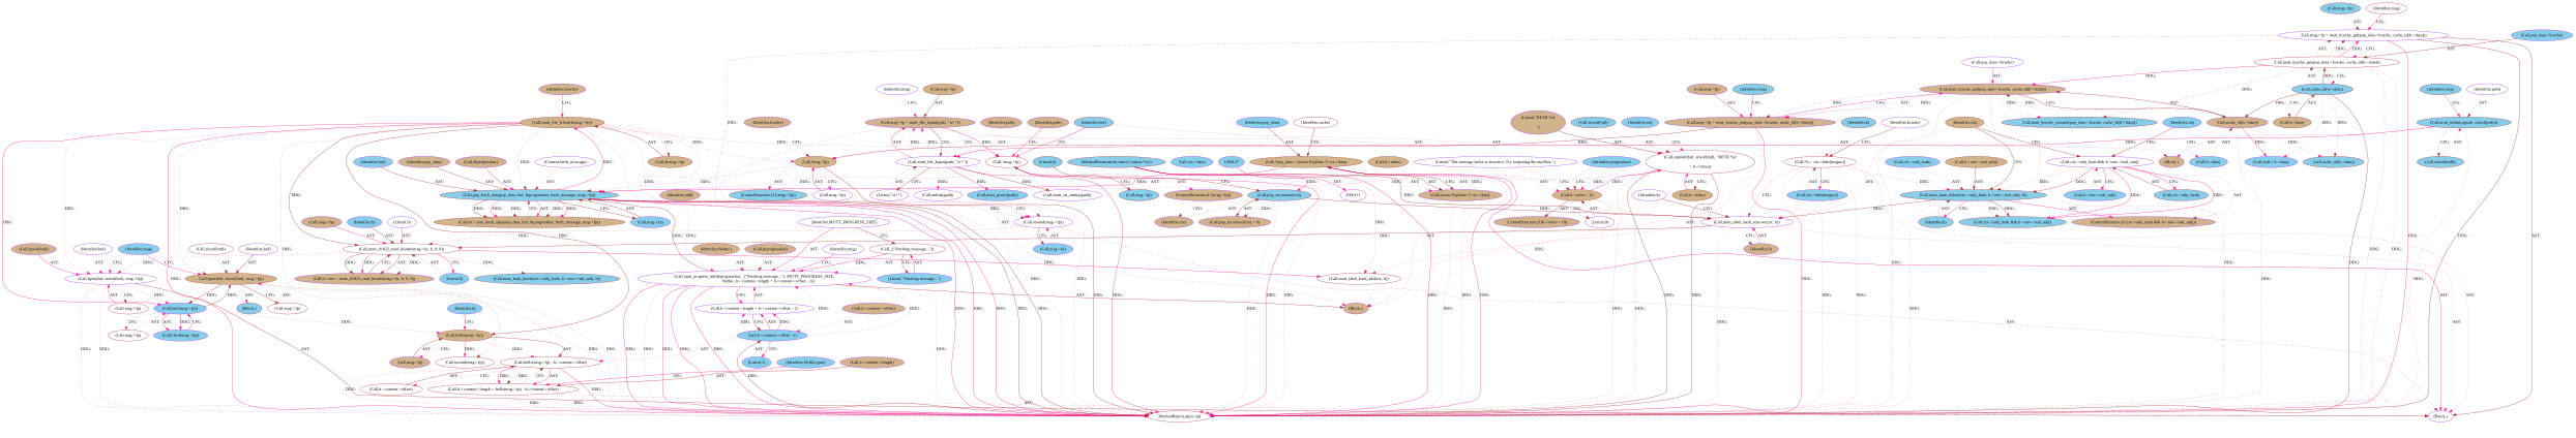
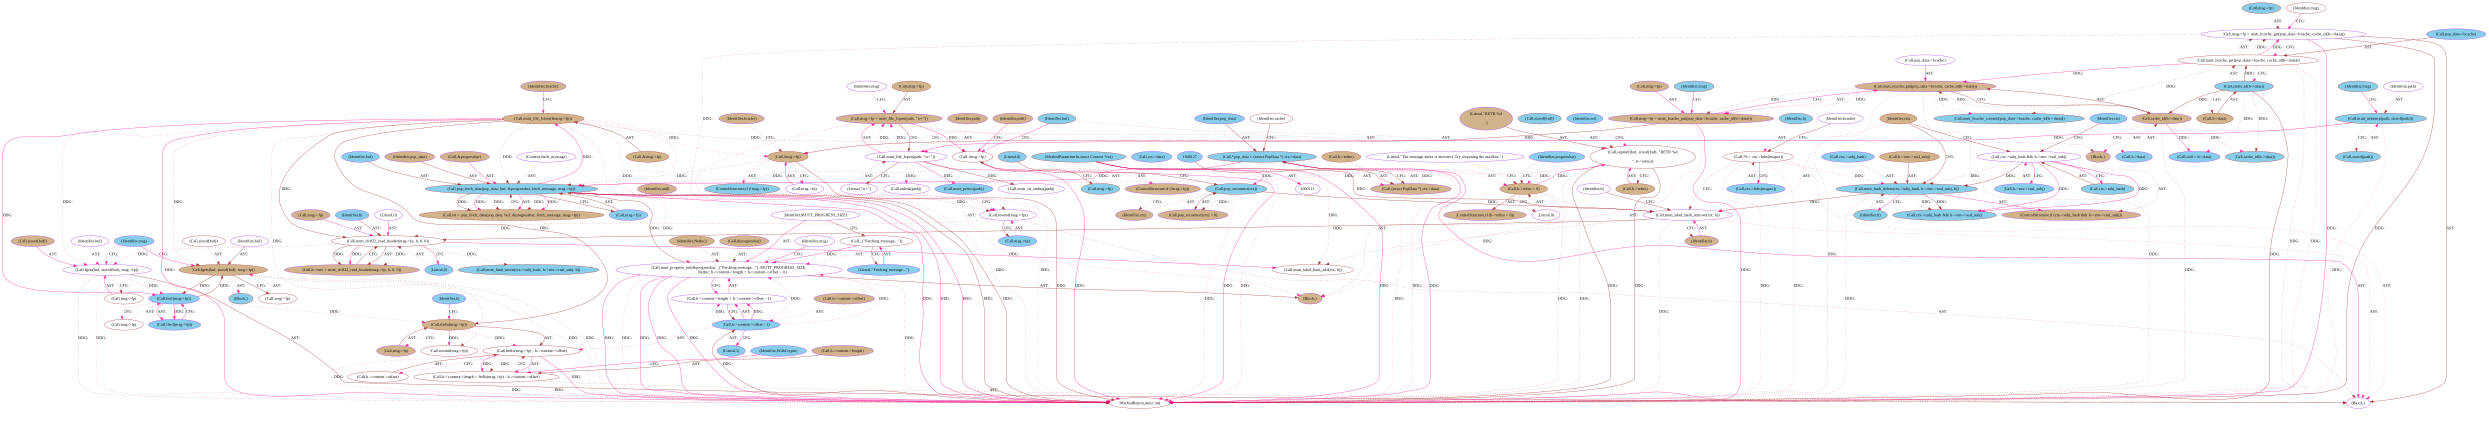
  digraph {
    fontname="Liberation Serif"
    node [color=purple fillcolor=skyblue fontname="Liberation Serif" style=filled]
    edge [color=deeppink fontname="Liberation Serif" style=dotted]
    n1 [color=brown fillcolor=white label="(Call,ftello(msg->fp) - h->content->offset)"]
    n2 [color=brown fillcolor=white label="(Call,h->content->length = ftello(msg->fp) - h->content->offset)"]
    n3 [color=brown fillcolor=white label="(MethodReturn,static int)"]
    n4 [color=brown fillcolor=white label="(Call,h->content->offset)"]
    n5 [fillcolor=white label="(Block,)"]
    n6 [color=brown fillcolor=tan label="(Call,ftello(msg->fp))"]
    n7 [color=brown fillcolor=white label="(Call,rewind(msg->fp))"]
    n8 [fillcolor=tan label="(Call,msg->fp)"]
    n9 [label="(Call,feof(msg->fp))"]
    n10 [color=brown fillcolor=tan label="(Call,fgets(buf, sizeof(buf), msg->fp))"]
    n11 [color=brown fillcolor=white label="(Call,msg->fp)"]
    n12 [label="(Call,!feof(msg->fp))"]
    n13 [color=brown label="(Block,)"]
    n14 [color=brown fillcolor=white label="(Call,msg->fp)"]
    n15 [color=brown fillcolor=tan label="(Call,mutt_file_fclose(&msg->fp))"]
    n16 [color=brown label="(Call,pop_fetch_data(pop_data, buf, &progressbar, fetch_message, msg->fp))"]
    n17 [color=brown fillcolor=tan label="(Call,!msg->fp)"]
    n18 [color=brown fillcolor=white label="(Call,!msg->fp)"]
    n19 [fillcolor=white label="(Call,fgets(buf, sizeof(buf), msg->fp))"]
    n20 [color=brown fillcolor=white label="(Call,mutt_rfc822_read_header(msg->fp, h, 0, 0))"]
    n21 [fillcolor=white label="(Call,rewind(msg->fp))"]
    n22 [fillcolor=tan label="(Block,)"]
    n23 [color=brown fillcolor=tan label="(Call,&msg->fp)"]
    n24 [fillcolor=white label="(Call,mutt_progress_init(&progressbar, _(\"Fetching message...\"), MUTT_PROGRESS_SIZE,\n                        NetInc, h->content->length + h->content->offset - 1))"]
    n25 [color=brown fillcolor=tan label="(Call,ret = pop_fetch_data(pop_data, buf, &progressbar, fetch_message, msg->fp))"]
    n26 [label="(Call,msg->fp)"]
    n27 [color=brown label="(ControlStructure,if (!msg->fp))"]
    n28 [fillcolor=white label="(Call,msg->fp)"]
    n29 [color=brown label="(Call,msg->fp)"]
    n30 [fillcolor=tan label="(ControlStructure,if (!msg->fp))"]
    n31 [color=brown fillcolor=white label="(Call,msg->fp)"]
    n32 [color=brown fillcolor=white label="(Call,mutt_label_hash_add(ctx, h))"]
    n33 [color=brown label="(Call,mutt_hash_insert(ctx->subj_hash, h->env->real_subj, h))"]
    n34 [fillcolor=tan label="(Call,h->env = mutt_rfc822_read_header(msg->fp, h, 0, 0))"]
    n35 [label="(Literal,0)"]
    n36 [label="(Call,msg->fp)"]
    n37 [fillcolor=white label="(Call,h->content->length + h->content->offset - 1)"]
-   n38 [color=brown fillcolor=tan label="(Call,*pop_data = (struct PopData *) ctx->data)"]
+   n38 [color=brown label="(Call,*pop_data = (struct PopData *) ctx->data)"]
    n39 [fillcolor=tan label="(Call,(struct PopData *) ctx->data)"]
    n40 [label="(Call,ctx->data)"]
    n41 [color=brown fillcolor=white label="(Call,snprintf(buf, sizeof(buf), \"RETR %d\r\n\", h->refno))"]
    n42 [color=brown fillcolor=tan label="(Call,h->refno < 0)"]
    n43 [color=brown fillcolor=tan label="(Call,h->refno)"]
    n44 [fillcolor=white label="(Literal,0)"]
    n45 [fillcolor=tan label="(ControlStructure,if (h->refno < 0))"]
    n46 [label="(Call,h->content->offset - 1)"]
    n47 [color=brown fillcolor=white label="(Call,_(\"Fetching message...\"))"]
    n48 [label="(Literal,\"Fetching message...\")"]
    n49 [label="(Literal,1)"]
    n50 [fillcolor=tan label="(Call,msg->fp = mutt_bcache_put(pop_data->bcache, cache_id(h->data)))"]
    n51 [fillcolor=tan label="(Call,mutt_bcache_put(pop_data->bcache, cache_id(h->data)))"]
    n52 [fillcolor=tan label="(Call,cache_id(h->data))"]
    n53 [color=brown label="(Call,mutt_bcache_commit(pop_data->bcache, cache_id(h->data)))"]
    n54 [color=brown label="(Call,cache_id(h->data))"]
    n55 [label="(Call,uidl = h->data)"]
    n56 [label="(Call,h->data)"]
    n57 [color=brown fillcolor=white label="(Call,mutt_bcache_get(pop_data->bcache, cache_id(h->data)))"]
    n58 [color=brown label="(Call,cache_id(h->data))"]
    n59 [fillcolor=white label="(Call,msg->fp = mutt_bcache_get(pop_data->bcache, cache_id(h->data)))"]
    n60 [color=brown fillcolor=tan label="(Call,h->data)"]
    n61 [fillcolor=tan label="(Call,msg->fp = mutt_file_fopen(path, \"w+\"))"]
    n62 [fillcolor=white label="(Call,mutt_file_fopen(path, \"w+\"))"]
    n63 [fillcolor=tan label="(Block,)"]
    n64 [label="(Call,mutt_perror(path))"]
    n65 [fillcolor=white label="(Call,mutt_str_strdup(path))"]
    n66 [fillcolor=white label="(Literal,\"w+\")"]
    n67 [fillcolor=white label="(Call,unlink(path))"]
    n68 [color=brown label="(Call,mutt_mktemp(path, sizeof(path)))"]
-   n69 [color=brown label="(Call,sizeof(uidl))"]
+   n69 [color=brown label="(Call,sizeof(path))"]
    n70 [fillcolor=white label="(Call,mutt_label_hash_remove(ctx, h))"]
    n71 [fillcolor=tan label="(Identifier,h)"]
    n72 [color=brown label="(Call,pop_reconnect(ctx))"]
    n73 [fillcolor=tan label="(Identifier,ctx)"]
    n74 [fillcolor=tan label="(Call,pop_reconnect(ctx) < 0)"]
    n75 [color=brown label="(MethodParameterIn,struct Context *ctx)"]
    1000111 [fillcolor=white]
    n77 [color=brown label="(Call,mutt_hash_delete(ctx->subj_hash, h->env->real_subj, h))"]
    n78 [fillcolor=tan label="(ControlStructure,if (ctx->subj_hash && h->env->real_subj))"]
    n79 [color=brown label="(Identifier,h)"]
    n80 [color=brown label="(Call,ctx->subj_hash && h->env->real_subj)"]
    n81 [fillcolor=white label="(Call,ctx->subj_hash && h->env->real_subj)"]
    n82 [color=brown label="(Call,ctx->subj_hash)"]
    n83 [label="(Call,h->env->real_subj)"]
    n84 [color=brown fillcolor=white label="(Call,*h = ctx->hdrs[msgno])"]
    n85 [label="(Call,ctx->hdrs[msgno])"]
    n86 [color=brown label="(Identifier,h)"]
    n87 [fillcolor=tan label="(Identifier,path)"]
    n88 [fillcolor=white label="(Identifier,h)"]
    n89 [fillcolor=tan label="(Identifier,bcache)"]
    n90 [label="(Identifier,buf)"]
    n91 [fillcolor=white label="(Literal,\"The message index is incorrect. Try reopening the mailbox.\")"]
    n92 [label="(Call,ctx->subj_hash)"]
    n93 [fillcolor=tan label="(Identifier,bcache)"]
    n94 [fillcolor=white label="(Call,pop_data->bcache)"]
    n95 [fillcolor=tan label="(Identifier,pop_data)"]
    n96 [fillcolor=tan label="(Identifier,path)"]
    n97 [color=brown fillcolor=tan label="(Identifier,ctx)"]
    n98 [color=brown fillcolor=white label="(Call,sizeof(buf))"]
    n99 [fillcolor=tan label="(Call,&progressbar)"]
    n100 [color=brown label="(Literal,0)"]
    n101 [label="(Identifier,h)"]
    n102 [fillcolor=tan label="(Identifier,uidl)"]
    n103 [label="(Identifier,progressbar)"]
    n104 [label="(Identifier,WithCrypto)"]
    n105 [color=brown label="(Identifier,msg)"]
    n106 [color=brown label="(Call,msg->fp)"]
    n107 [fillcolor=white label="(Identifier,msg)"]
    n108 [color=brown fillcolor=tan label="(Call,h->env->real_subj)"]
    n109 [fillcolor=white label="(Identifier,bcache)"]
    n110 [fillcolor=tan label="(Call,msg->fp)"]
    n111 [color=brown fillcolor=tan label="(Call,h->refno)"]
    n112 [fillcolor=tan label="(Call,h->content->offset)"]
    n113 [fillcolor=white label="(Identifier,msg)"]
    n114 [fillcolor=white label="(Context,fetch_message)"]
    n115 [label="(Identifier,ctx)"]
    n116 [fillcolor=tan label="(Call,h->content->length)"]
    n117 [fillcolor=white label="(Identifier,buf)"]
    n118 [color=brown fillcolor=white label="(Identifier,cache)"]
    n119 [fillcolor=white label="(Identifier,MUTT_PROGRESS_SIZE)"]
    n120 [fillcolor=white label="(Identifier,path)"]
    n121 [color=brown fillcolor=tan label="(Identifier,NetInc)"]
    n122 [color=brown fillcolor=white label="(Identifier,msg)"]
    n123 [fillcolor=tan label="(Call,msg->fp)"]
    n124 [fillcolor=tan label="(Call,&progressbar)"]
    n125 [fillcolor=tan label="(Literal,\"RETR %d\r\n\")"]
    n126 [label="(Identifier,h)"]
    n127 [color=brown label="(Identifier,msg)"]
    n128 [color=brown label="(Call,sizeof(buf))"]
    n129 [label="(Call,pop_data->bcache)"]
    n130 [fillcolor=white label="(Literal,0)"]
    n131 [label="(Identifier,pop_data)"]
    n132 [label="(Identifier,ret)"]
    n133 [fillcolor=tan label="(Call,sizeof(buf))"]
    n134 [color=brown fillcolor=tan label="(Call,msg->fp)"]
    n135 [color=brown label="(Identifier,buf)"]
    n136 [fillcolor=white label="(Identifier,buf)"]
    n137 [label="(Identifier,msg)"]
    1000127
    n1 -> n2 [label="AST: " style=solid]
    n1 -> n2 [label="DDG: " style=solid]
    n1 -> n2 [color=brown label="DDG: "]
    n1 -> n3 [label="DDG: " style=solid]
    n1 -> n3 [label="DDG: "]
    n1 -> n4 [label="CFG: "]
    n2 -> n1 [color=brown label="CFG: "]
    n2 -> n3 [color=brown label="DDG: "]
    n2 -> n3 [label="DDG: "]
    n2 -> n5 [color=brown label="AST: "]
    n4 -> n1 [color=brown label="AST: " style=solid]
    n6 -> n1 [color=brown label="AST: " style=solid]
    n6 -> n1 [label="DDG: "]
    n6 -> n7 [label="DDG: " style=solid]
    n6 -> n8 [label="CFG: "]
    n8 -> n6 [color=brown label="AST: " style=solid]
    n9 -> n6 [label="DDG: "]
    n9 -> n10 [color=brown label="DDG: " style=solid]
    n9 -> n11 [label="CFG: "]
    n9 -> n12 [label="AST: " style=solid]
    n9 -> n12 [label="DDG: " style=solid]
    n10 -> n3 [color=brown label="DDG: "]
    n10 -> n3 [color=brown label="DDG: "]
    n10 -> n9 [color=brown label="DDG: " style=solid]
    n10 -> n13 [label="AST: "]
    n10 -> n14 [color=brown label="CFG: " style=solid]
    n11 -> n9 [label="AST: "]
    n12 -> n9 [label="CFG: " style=solid]
    n14 -> n10 [label="AST: "]
    n15 -> n3 [label="DDG: " style=solid]
    n15 -> n3 [label="DDG: "]
    n15 -> n6 [color=brown label="DDG: " style=solid]
    n15 -> n7 [color=brown label="DDG: "]
    n15 -> n9 [label="DDG: " style=solid]
    n15 -> n10 [color=brown label="DDG: "]
    n15 -> n16 [color=brown label="DDG: "]
    n15 -> n17 [label="DDG: "]
    n15 -> n18 [color=brown label="DDG: "]
    n15 -> n19 [label="DDG: "]
    n15 -> n20 [color=brown label="DDG: " style=solid]
    n15 -> n21 [label="DDG: "]
    n15 -> n22 [label="AST: "]
-   n15 -> n23 [color=brown label="CFG: "]
    n16 -> n3 [label="DDG: " style=solid]
    n16 -> n3 [label="DDG: " style=solid]
    n16 -> n3 [label="DDG: " style=solid]
    n16 -> n3 [color=brown label="DDG: " style=solid]
    n16 -> n3 [color=brown label="DDG: " style=solid]
    n16 -> n15 [label="DDG: " style=solid]
    n16 -> n21 [color=brown label="DDG: "]
    n16 -> n24 [label="DDG: "]
    n16 -> n25 [label="AST: " style=solid]
    n16 -> n25 [color=brown label="DDG: "]
    n16 -> n25 [label="DDG: " style=solid]
    n16 -> n25 [color=brown label="DDG: " style=solid]
    n16 -> n25 [label="DDG: " style=solid]
    n16 -> n25 [color=brown label="DDG: "]
    n16 -> n26 [color=brown label="CFG: " style=solid]
    n17 -> n3 [color=brown label="DDG: " style=solid]
    n17 -> n16 [color=brown label="DDG: "]
    n17 -> n27 [label="AST: "]
    n17 -> n28 [label="CFG: "]
    n18 -> n3 [label="DDG: " style=solid]
    n18 -> n3 [label="DDG: "]
    n18 -> n16 [color=brown label="DDG: "]
    n18 -> n29 [color=brown label="CFG: " style=solid]
    n18 -> n30 [label="AST: "]
    n19 -> n3 [color=brown label="DDG: "]
    n19 -> n3 [label="DDG: "]
    n19 -> n5 [color=brown label="AST: " style=solid]
    n19 -> n9 [label="DDG: "]
    n19 -> n31 [color=brown label="CFG: "]
    n20 -> n19 [label="DDG: "]
    n20 -> n32 [label="DDG: " style=solid]
    n20 -> n33 [color=brown label="DDG: "]
    n20 -> n34 [color=brown label="AST: " style=solid]
    n20 -> n34 [color=brown label="DDG: "]
    n20 -> n34 [color=brown label="DDG: " style=solid]
    n20 -> n34 [label="DDG: " style=solid]
    n20 -> n35 [label="CFG: " style=solid]
    n21 -> n5 [color=brown label="AST: "]
    n21 -> n20 [color=brown label="DDG: "]
    n21 -> n36 [color=brown label="CFG: " style=solid]
    n23 -> n15 [color=brown label="AST: " style=solid]
    n24 -> n3 [label="DDG: " style=solid]
    n24 -> n3 [label="DDG: "]
    n24 -> n3 [label="DDG: " style=solid]
    n24 -> n3 [label="DDG: " style=solid]
    n24 -> n3 [label="DDG: " style=solid]
    n24 -> n3 [label="DDG: "]
    n24 -> n16 [color=brown label="DDG: " style=solid]
    n24 -> n22 [color=brown label="AST: " style=solid]
    n24 -> n37 [label="CFG: " style=solid]
    n25 -> n16 [color=brown label="CFG: "]
    n26 -> n16 [color=brown label="AST: " style=solid]
    n28 -> n17 [label="AST: " style=solid]
    n29 -> n18 [color=brown label="AST: "]
    n31 -> n19 [label="AST: " style=solid]
    n34 -> n20 [color=brown label="CFG: " style=solid]
    n35 -> n20 [color=brown label="AST: "]
    n36 -> n21 [label="AST: "]
    n37 -> n24 [label="AST: " style=solid]
    n37 -> n46 [color=brown label="CFG: " style=solid]
    n38 -> n3 [label="DDG: "]
    n38 -> n3 [label="DDG: " style=solid]
    n38 -> n5 [label="AST: " style=solid]
    n38 -> n16 [label="DDG: " style=solid]
    n38 -> n39 [color=brown label="CFG: " style=solid]
    n39 -> n3 [label="DDG: "]
    n39 -> n38 [label="AST: "]
    n39 -> n38 [color=brown label="DDG: "]
    n40 -> n39 [label="AST: "]
    n41 -> n3 [color=brown label="DDG: " style=solid]
    n41 -> n3 [color=brown label="DDG: " style=solid]
    n41 -> n16 [label="DDG: "]
    n41 -> n22 [color=brown label="AST: "]
    n41 -> n42 [label="DDG: "]
    n41 -> n43 [color=brown label="CFG: "]
    n42 -> n3 [color=brown label="DDG: "]
    n42 -> n3 [color=brown label="DDG: "]
    n42 -> n41 [label="DDG: " style=solid]
    n42 -> n44 [color=brown label="CFG: "]
    n42 -> n45 [color=brown label="AST: " style=solid]
    n43 -> n41 [label="AST: " style=solid]
    n44 -> n42 [color=brown label="AST: "]
    n46 -> n1 [label="AST: "]
    n46 -> n3 [color=brown label="DDG: " style=solid]
    n46 -> n24 [label="DDG: "]
    n46 -> n24 [label="DDG: "]
    n46 -> n37 [label="AST: " style=solid]
    n46 -> n37 [label="DDG: " style=solid]
    n46 -> n37 [label="DDG: "]
    n46 -> n49 [label="CFG: " style=solid]
    n47 -> n24 [label="AST: "]
    n47 -> n24 [label="DDG: " style=solid]
    n47 -> n48 [color=brown label="CFG: " style=solid]
    n48 -> n47 [label="AST: " style=solid]
    n49 -> n46 [color=brown label="AST: "]
    n50 -> n3 [label="DDG: " style=solid]
    n50 -> n17 [color=brown label="DDG: " style=solid]
    n50 -> n22 [label="AST: "]
    n50 -> n51 [label="CFG: " style=solid]
    n51 -> n3 [color=brown label="DDG: "]
    n51 -> n3 [color=brown label="DDG: "]
    n51 -> n50 [label="AST: "]
    n51 -> n50 [label="DDG: "]
    n51 -> n50 [color=brown label="DDG: "]
    n51 -> n52 [color=brown label="CFG: " style=solid]
    n51 -> n53 [label="DDG: "]
    n52 -> n3 [color=brown label="DDG: "]
    n52 -> n51 [color=brown label="AST: " style=solid]
    n52 -> n51 [color=brown label="DDG: "]
    n52 -> n54 [label="DDG: "]
    n52 -> n55 [label="DDG: " style=solid]
    n52 -> n56 [label="CFG: "]
    n56 -> n52 [color=brown label="AST: "]
    n57 -> n3 [color=brown label="DDG: "]
    n57 -> n3 [label="DDG: "]
    n57 -> n51 [label="DDG: " style=solid]
    n57 -> n53 [color=brown label="DDG: "]
    n57 -> n58 [label="CFG: "]
    n57 -> n59 [color=brown label="AST: "]
    n57 -> n59 [color=brown label="DDG: "]
    n57 -> n59 [label="DDG: " style=solid]
    n58 -> n3 [color=brown label="DDG: " style=solid]
    n58 -> n52 [color=brown label="DDG: " style=solid]
    n58 -> n54 [color=brown label="DDG: "]
    n58 -> n55 [label="DDG: "]
    n58 -> n57 [color=brown label="AST: "]
    n58 -> n57 [color=brown label="DDG: " style=solid]
    n58 -> n60 [color=brown label="CFG: "]
    n59 -> n3 [label="DDG: " style=solid]
    n59 -> n3 [color=brown label="DDG: " style=solid]
    n59 -> n5 [color=brown label="AST: " style=solid]
    n59 -> n21 [color=brown label="DDG: "]
    n59 -> n57 [label="CFG: "]
    n60 -> n58 [color=brown label="AST: " style=solid]
    n61 -> n3 [label="DDG: "]
    n61 -> n18 [label="DDG: " style=solid]
    n61 -> n62 [color=brown label="CFG: " style=solid]
    n61 -> n63 [color=brown label="AST: "]
    n62 -> n3 [label="DDG: " style=solid]
    n62 -> n61 [label="AST: " style=solid]
    n62 -> n61 [label="DDG: "]
    n62 -> n61 [label="DDG: "]
    n62 -> n64 [label="DDG: " style=solid]
    n62 -> n65 [color=brown label="DDG: " style=solid]
    n62 -> n66 [color=brown label="CFG: " style=solid]
    n62 -> n67 [label="DDG: "]
    n66 -> n62 [color=brown label="AST: "]
    n68 -> n3 [label="DDG: "]
    n68 -> n62 [label="DDG: " style=solid]
    n68 -> n63 [label="AST: "]
    n68 -> n69 [color=brown label="CFG: "]
    n69 -> n68 [label="AST: "]
    n70 -> n3 [label="DDG: "]
    n70 -> n5 [label="AST: "]
    n70 -> n20 [color=brown label="DDG: " style=solid]
-   n70 -> n32 [label="DDG: "]
+   n70 -> n32 [color=brown label="DDG: "]
    n70 -> n71 [color=brown label="CFG: "]
    n71 -> n70 [label="AST: " style=solid]
    n72 -> n3 [label="DDG: "]
    n72 -> n70 [color=brown label="DDG: " style=solid]
    n72 -> n73 [color=brown label="CFG: "]
    n72 -> n74 [color=brown label="AST: " style=solid]
    n72 -> n74 [color=brown label="DDG: "]
    n73 -> n72 [color=brown label="AST: "]
    n75 -> n3 [label="DDG: " style=solid]
    n75 -> n32 [color=brown label="DDG: "]
    n75 -> n70 [color=brown label="DDG: " style=solid]
    n75 -> n72 [label="DDG: " style=solid]
    n75 -> 1000111 [label="AST: " style=solid]
    n77 -> n3 [label="DDG: "]
    n77 -> n70 [color=brown label="DDG: " style=solid]
    n77 -> n78 [label="AST: " style=solid]
    n77 -> n79 [label="CFG: " style=solid]
    n77 -> n80 [color=brown label="DDG: "]
    n77 -> n80 [color=brown label="DDG: " style=solid]
    n79 -> n77 [color=brown label="AST: "]
    n81 -> n77 [color=brown label="DDG: " style=solid]
    n81 -> n77 [color=brown label="DDG: "]
    n81 -> n78 [color=brown label="AST: "]
    n81 -> n80 [label="DDG: " style=solid]
    n81 -> n80 [label="DDG: " style=solid]
    n81 -> n82 [label="CFG: " style=solid]
    n81 -> n83 [label="CFG: " style=solid]
    n82 -> n81 [color=brown label="AST: " style=solid]
    n83 -> n81 [label="AST: "]
    n84 -> n3 [label="DDG: "]
    n84 -> n3 [label="DDG: "]
    n84 -> n5 [label="AST: "]
    n84 -> n70 [color=brown label="CFG: "]
    n84 -> n77 [label="DDG: "]
    n84 -> n85 [label="CFG: " style=solid]
    n85 -> n84 [color=brown label="AST: "]
    n86 -> n84 [label="AST: "]
    n87 -> n18 [label="CFG: " style=solid]
    n88 -> n70 [color=brown label="CFG: " style=solid]
    n89 -> n15 [label="CFG: " style=solid]
    n90 -> n16 [color=brown label="AST: " style=solid]
    n91 -> n42 [color=brown label="CFG: "]
    n92 -> n77 [color=brown label="AST: "]
    n93 -> n17 [color=brown label="CFG: "]
    n94 -> n51 [label="AST: " style=solid]
    n95 -> n16 [color=brown label="AST: " style=solid]
    n96 -> n62 [label="AST: "]
    n97 -> n70 [label="AST: "]
    n97 -> n77 [color=brown label="CFG: " style=solid]
    n97 -> n81 [color=brown label="CFG: " style=solid]
    n98 -> n10 [color=brown label="AST: "]
    n99 -> n16 [label="AST: " style=solid]
    n100 -> n72 [color=brown label="CFG: " style=solid]
    n101 -> n6 [label="CFG: " style=solid]
    n102 -> n21 [label="CFG: "]
    n103 -> n42 [color=brown label="CFG: "]
    n104 -> n2 [label="CFG: " style=solid]
    n105 -> n68 [label="CFG: " style=solid]
    n106 -> n59 [color=brown label="AST: "]
    n107 -> n24 [label="CFG: " style=solid]
    n108 -> n77 [color=brown label="AST: " style=solid]
    n109 -> n84 [color=brown label="CFG: " style=solid]
    n110 -> n50 [label="AST: " style=solid]
    n111 -> n42 [label="AST: "]
    n112 -> n46 [label="AST: "]
    n113 -> n61 [label="CFG: "]
    n114 -> n16 [color=brown label="AST: "]
    n115 -> n81 [color=brown label="CFG: " style=solid]
    n116 -> n2 [color=brown label="AST: " style=solid]
    n117 -> n19 [label="AST: "]
    n118 -> n38 [color=brown label="CFG: " style=solid]
    n119 -> n24 [label="AST: " style=solid]
    n119 -> n47 [color=brown label="CFG: " style=solid]
    n120 -> n68 [color=brown label="AST: "]
    n121 -> n24 [color=brown label="AST: "]
    n122 -> n59 [label="CFG: " style=solid]
    n123 -> n20 [label="AST: " style=solid]
    n124 -> n24 [color=brown label="AST: "]
    n125 -> n41 [color=brown label="AST: " style=solid]
    n126 -> n20 [color=brown label="AST: " style=solid]
    n127 -> n50 [label="CFG: " style=solid]
    n128 -> n41 [color=brown label="AST: "]
    n129 -> n57 [color=brown label="AST: " style=solid]
    n130 -> n20 [label="AST: " style=solid]
    n131 -> n38 [color=brown label="AST: " style=solid]
    n132 -> n41 [label="CFG: "]
    n133 -> n19 [label="AST: " style=solid]
    n134 -> n61 [color=brown label="AST: " style=solid]
    n135 -> n17 [label="CFG: "]
    n135 -> n18 [label="CFG: " style=solid]
    n135 -> n41 [label="AST: "]
    n136 -> n10 [color=brown label="AST: " style=solid]
    n137 -> n10 [label="CFG: " style=solid]
    n137 -> n19 [label="CFG: "]
    1000127 -> n39 [color=brown label="AST: " style=solid]
  }
